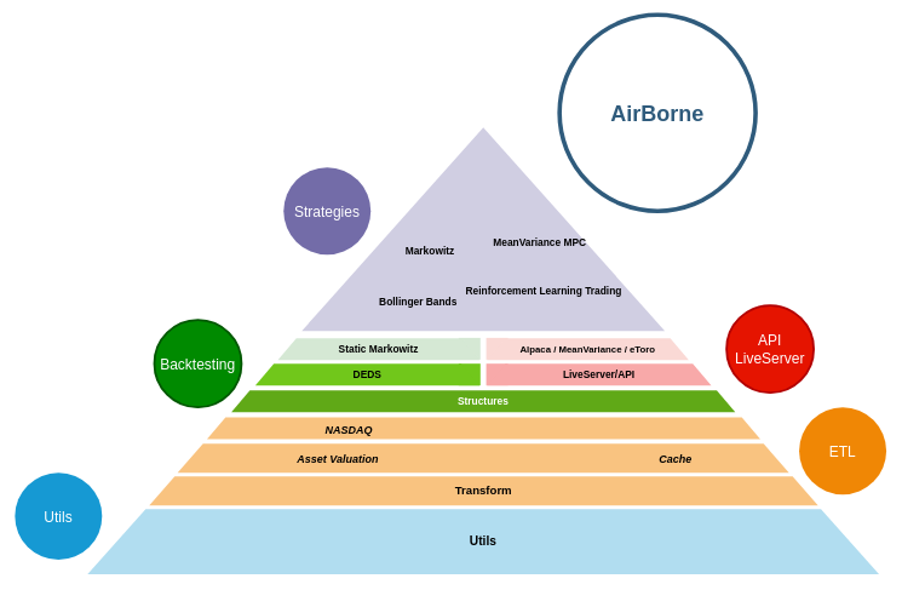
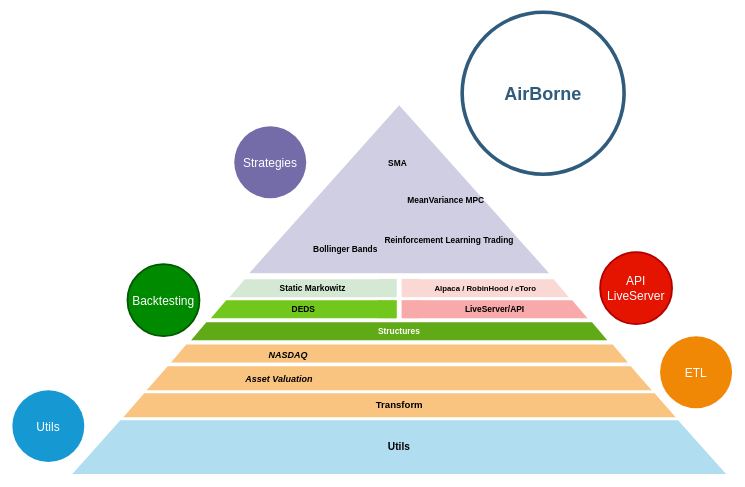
  <mxCell id="0" />
  <mxCell id="1" parent="0" />
  <mxCell id="2" value="" style="group" vertex="1" connectable="0" parent="1"><mxGeometry x="20" y="20" width="1200" height="770" as="geometry" /></mxCell>
  <mxCell id="3" value="Utils" style="ellipse;whiteSpace=wrap;html=1;shadow=0;fontFamily=Helvetica;fontSize=20;fontColor=#FFFFFF;align=center;strokeWidth=3;fillColor=#1699D3;strokeColor=none;" parent="2" vertex="1"><mxGeometry y="630" width="120" height="120" as="geometry" /></mxCell>
  <mxCell id="4" value="ETL" style="ellipse;whiteSpace=wrap;html=1;shadow=0;fontFamily=Helvetica;fontSize=20;fontColor=#FFFFFF;align=center;strokeWidth=3;fillColor=#F08705;strokeColor=none;gradientColor=none;" parent="2" vertex="1"><mxGeometry x="1080" y="540" width="120" height="120" as="geometry" /></mxCell>
  <mxCell id="5" value="AirBorne" style="ellipse;whiteSpace=wrap;html=1;shadow=0;fontFamily=Helvetica;fontSize=30;fontColor=#2F5B7C;align=center;strokeColor=#2F5B7C;strokeWidth=6;fillColor=#FFFFFF;fontStyle=1;gradientColor=none;" parent="2" vertex="1"><mxGeometry x="750" width="270" height="270" as="geometry" /></mxCell>
  <mxCell id="6" value="Utils" style="shape=trapezoid;perimeter=trapezoidPerimeter;whiteSpace=wrap;html=1;fixedSize=1;size=80;movable=1;resizable=1;rotatable=1;deletable=1;editable=1;locked=0;connectable=1;fillColor=#b1ddf0;strokeColor=none;fontStyle=1;fontSize=17;" vertex="1" parent="2"><mxGeometry x="100" y="680" width="1090" height="90" as="geometry" /></mxCell>
  <mxCell id="7" value="Transform" style="shape=trapezoid;perimeter=trapezoidPerimeter;whiteSpace=wrap;html=1;fixedSize=1;size=35;movable=1;resizable=1;rotatable=1;deletable=1;editable=1;locked=0;connectable=1;fillColor=#f9c380;strokeColor=none;fontSize=16;fontStyle=1" vertex="1" parent="2"><mxGeometry x="185" y="635" width="921" height="40" as="geometry" /></mxCell>
  <mxCell id="8" value="" style="shape=trapezoid;perimeter=trapezoidPerimeter;whiteSpace=wrap;html=1;fixedSize=1;size=35;movable=1;resizable=1;rotatable=1;deletable=1;editable=1;locked=0;connectable=1;fillColor=#f9c380;strokeColor=none;fontStyle=1" vertex="1" parent="2"><mxGeometry x="224" y="590" width="842" height="40" as="geometry" /></mxCell>
  <mxCell id="9" value="Asset Valuation" style="text;align=center;fillColor=none;whiteSpace=wrap;fontStyle=3;fontSize=15;" vertex="1" parent="2"><mxGeometry x="380" y="596" width="130" height="30" as="geometry" /></mxCell>
- <mxCell id="10" value="Cache" style="text;align=center;fillColor=none;whiteSpace=wrap;fontStyle=3;fontSize=15;" vertex="1" parent="2"><mxGeometry x="860" y="596" width="100" height="30" as="geometry" /></mxCell>
  <mxCell id="11" value="" style="shape=trapezoid;perimeter=trapezoidPerimeter;whiteSpace=wrap;html=1;fixedSize=1;size=25.5;movable=1;resizable=1;rotatable=1;deletable=1;editable=1;locked=0;connectable=1;fillColor=#f9c380;strokeColor=none;" vertex="1" parent="2"><mxGeometry x="264.5" y="554" width="762" height="30" as="geometry" /></mxCell>
  <mxCell id="12" value="NASDAQ" style="text;align=center;fillColor=none;whiteSpace=wrap;fontStyle=3;fontSize=15;" vertex="1" parent="2"><mxGeometry x="410" y="556" width="100" height="30" as="geometry" /></mxCell>
  <mxCell id="13" value="API&lt;br&gt;LiveServer" style="ellipse;whiteSpace=wrap;html=1;shadow=0;fontFamily=Helvetica;fontSize=20;fontColor=#ffffff;align=center;strokeWidth=3;fillColor=#e51400;strokeColor=#B20000;" vertex="1" parent="2"><mxGeometry x="980" y="400" width="120" height="120" as="geometry" /></mxCell>
  <mxCell id="14" value="Structures" style="shape=trapezoid;perimeter=trapezoidPerimeter;whiteSpace=wrap;html=1;fixedSize=1;size=25.5;movable=1;resizable=1;rotatable=1;deletable=1;editable=1;locked=0;connectable=1;fillColor=#60a917;strokeColor=none;fontStyle=1;fontSize=14;fontColor=#FFFFFF;" vertex="1" parent="2"><mxGeometry x="298" y="517" width="694" height="30" as="geometry" /></mxCell>
  <mxCell id="15" value="" style="group;fontStyle=1;strokeColor=none;fillColor=none;container=0;" vertex="1" connectable="0" parent="2"><mxGeometry x="649" y="480" width="310" height="30" as="geometry" /></mxCell>
  <mxCell id="16" value="" style="triangle;whiteSpace=wrap;html=1;rotation=-90;fillColor=#d0cee2;dashed=1;dashPattern=12 12;strokeColor=none;" vertex="1" parent="2"><mxGeometry x="505" y="45" width="280" height="500" as="geometry" /></mxCell>
  <mxCell id="17" value="" style="rounded=0;whiteSpace=wrap;html=1;fillColor=#d5e8d4;strokeColor=none;container=0;gradientColor=none;" vertex="1" parent="2"><mxGeometry x="611" y="444.5" width="30" height="30" as="geometry" /></mxCell>
  <mxCell id="18" value="Static Markowitz" style="shape=trapezoid;perimeter=trapezoidPerimeter;whiteSpace=wrap;html=1;fixedSize=1;size=25.5;movable=1;resizable=1;rotatable=1;deletable=1;editable=1;locked=0;connectable=1;fillColor=#d5e8d4;strokeColor=none;container=0;fontStyle=1;gradientColor=none;fontSize=14;" vertex="1" parent="2"><mxGeometry x="362" y="445" width="278" height="30" as="geometry" /></mxCell>
  <mxCell id="19" value="" style="rounded=0;whiteSpace=wrap;html=1;fillColor=#fad9d5;strokeColor=none;container=0;" vertex="1" parent="2"><mxGeometry x="649" y="444.5" width="30" height="30" as="geometry" /></mxCell>
- <mxCell id="20" value="Alpaca / MeanVariance / eToro" style="shape=trapezoid;perimeter=trapezoidPerimeter;whiteSpace=wrap;html=1;fixedSize=1;size=25.5;movable=1;resizable=1;rotatable=1;deletable=1;editable=1;locked=0;connectable=1;fillColor=#fad9d5;strokeColor=none;fontStyle=1;fontSize=13;container=0;" vertex="1" parent="2"><mxGeometry x="650" y="445" width="278" height="30" as="geometry" /></mxCell>
+ <mxCell id="20" value="Alpaca / RobinHood / eToro" style="shape=trapezoid;perimeter=trapezoidPerimeter;whiteSpace=wrap;html=1;fixedSize=1;size=25.5;movable=1;resizable=1;rotatable=1;deletable=1;editable=1;locked=0;connectable=1;fillColor=#fad9d5;strokeColor=none;fontStyle=1;fontSize=13;container=0;" vertex="1" parent="2"><mxGeometry x="650" y="445" width="278" height="30" as="geometry" /></mxCell>
  <mxCell id="21" value="" style="rounded=0;whiteSpace=wrap;html=1;fillColor=#f8a9a9;strokeColor=none;container=0;" vertex="1" parent="2"><mxGeometry x="649" y="480" width="30" height="30" as="geometry" /></mxCell>
  <mxCell id="22" value="&lt;b&gt;&lt;font style=&quot;font-size: 14px;&quot;&gt;LiveServer/API&lt;/font&gt;&lt;/b&gt;" style="shape=trapezoid;perimeter=trapezoidPerimeter;whiteSpace=wrap;html=1;fixedSize=1;size=25.5;movable=1;resizable=1;rotatable=1;deletable=1;editable=1;locked=0;connectable=1;fillColor=#F8A9A9;strokeColor=none;container=0;" vertex="1" parent="2"><mxGeometry x="650" y="480" width="309" height="30" as="geometry" /></mxCell>
  <mxCell id="23" value="" style="rounded=0;whiteSpace=wrap;html=1;fillColor=#71C71B;strokeColor=none;container=0;fontColor=#ffffff;" vertex="1" parent="2"><mxGeometry x="611" y="480" width="30" height="30" as="geometry" /></mxCell>
  <mxCell id="24" value="DEDS" style="shape=trapezoid;perimeter=trapezoidPerimeter;whiteSpace=wrap;html=1;fixedSize=1;size=25.5;movable=1;resizable=1;rotatable=1;deletable=1;editable=1;locked=0;connectable=1;fillColor=#71c71b;strokeColor=none;container=0;fontColor=default;gradientColor=none;fontStyle=1;fontSize=14;" vertex="1" parent="2"><mxGeometry x="331" y="480" width="309" height="30" as="geometry" /></mxCell>
  <mxCell id="25" value="Backtesting" style="ellipse;whiteSpace=wrap;html=1;shadow=0;fontFamily=Helvetica;fontSize=20;fontColor=#ffffff;align=center;strokeWidth=3;fillColor=#008a00;strokeColor=#005700;" parent="2" vertex="1"><mxGeometry x="192" y="420" width="120" height="120" as="geometry" /></mxCell>
- <mxCell id="26" value="Strategies" style="ellipse;whiteSpace=wrap;html=1;shadow=0;fontFamily=Helvetica;fontSize=20;fontColor=#FFFFFF;align=center;strokeWidth=3;fillColor=#736ca8;strokeColor=none;" parent="2" vertex="1"><mxGeometry x="370" y="210" width="120" height="120" as="geometry" /></mxCell>
- <mxCell id="27" value="Markowitz" style="text;fillColor=none;fontStyle=1;fontSize=14;" vertex="1" parent="2"><mxGeometry x="536" y="310" width="75" height="26" as="geometry" /></mxCell>
+ <mxCell id="26" value="Strategies" style="ellipse;whiteSpace=wrap;html=1;shadow=0;fontFamily=Helvetica;fontSize=20;fontColor=#FFFFFF;align=center;strokeWidth=3;fillColor=#736ca8;strokeColor=none;" parent="2" vertex="1"><mxGeometry x="370" y="190" width="120" height="120" as="geometry" /></mxCell>
+ <mxCell id="28" value="SMA" style="text;fillColor=none;fontStyle=1;fontSize=14;" vertex="1" parent="2"><mxGeometry x="625" y="237.5" width="40" height="25" as="geometry" /></mxCell>
  <mxCell id="29" value="MeanVariance MPC" style="text;fillColor=none;fontStyle=1;fontSize=14;" vertex="1" parent="2"><mxGeometry x="657" y="298.5" width="120" height="30" as="geometry" /></mxCell>
  <mxCell id="30" value="Bollinger Bands&#10;" style="text;fillColor=none;fontStyle=1;fontSize=14;" vertex="1" parent="2"><mxGeometry x="500" y="380" width="40" height="25" as="geometry" /></mxCell>
  <mxCell id="31" value="Reinforcement Learning Trading" style="text;fillColor=none;fontStyle=1;fontSize=14;" vertex="1" parent="2"><mxGeometry x="619" y="365" width="40" height="25" as="geometry" /></mxCell>
